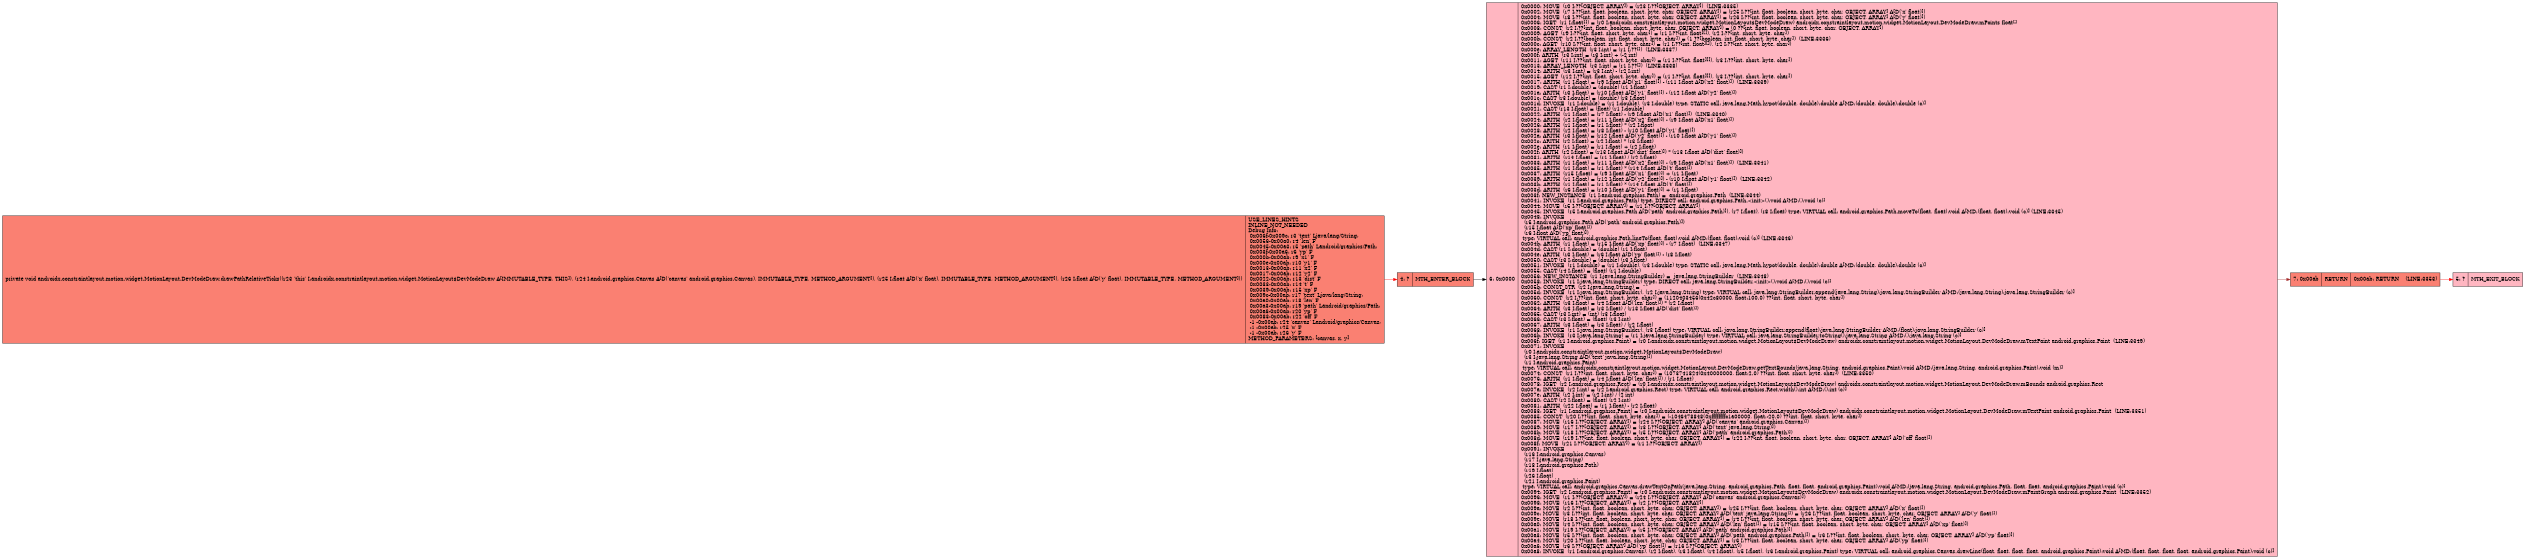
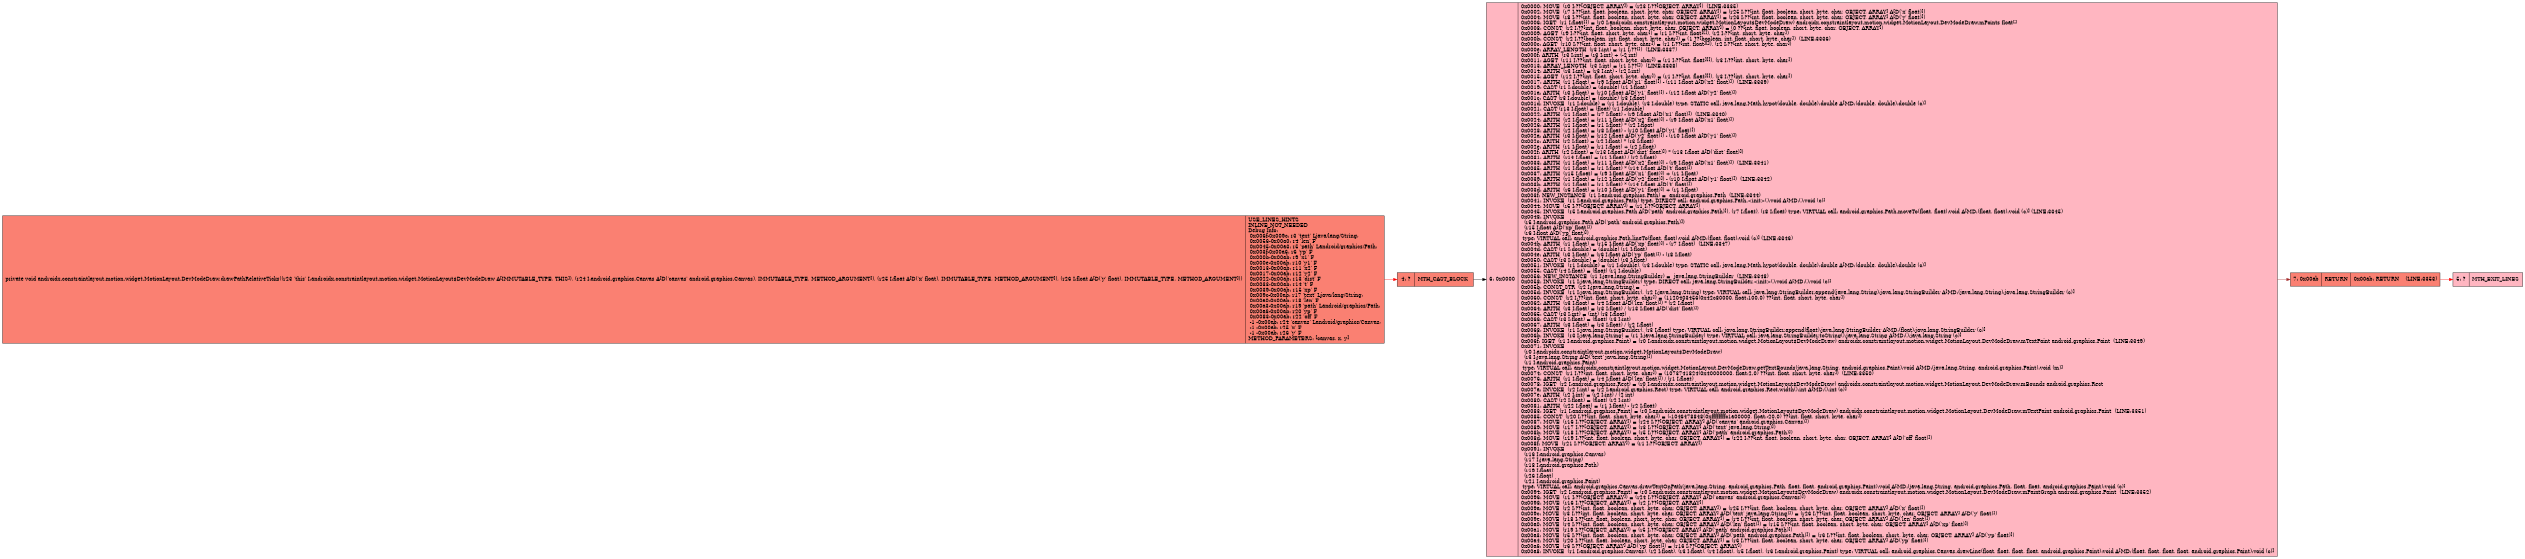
  digraph {
    rankdir=LR
    node [fillcolor=salmon shape=record style=filled]
    edge [color=red]
-   n1 [label="{4\:\ ?|MTH_ENTER_BLOCK\l}"]
+   n1 [label="{4\:\ ?|MTH_CAST_BLOCK\l}"]
    n2 [fillcolor=lightpink label="{6\:\ 0x0000|0x0000: MOVE  (r0 I:??[OBJECT, ARRAY]) = (r23 I:??[OBJECT, ARRAY])  (LINE:3335)\l0x0002: MOVE  (r7 I:??[int, float, boolean, short, byte, char, OBJECT, ARRAY]) = (r25 I:??[int, float, boolean, short, byte, char, OBJECT, ARRAY] A[D('x' float)]) \l0x0004: MOVE  (r8 I:??[int, float, boolean, short, byte, char, OBJECT, ARRAY]) = (r26 I:??[int, float, boolean, short, byte, char, OBJECT, ARRAY] A[D('y' float)]) \l0x0006: IGET  (r1 I:float[]) = (r0 I:androidx.constraintlayout.motion.widget.MotionLayout$DevModeDraw) androidx.constraintlayout.motion.widget.MotionLayout.DevModeDraw.mPoints float[] \l0x0008: CONST  (r2 I:??[int, float, boolean, short, byte, char, OBJECT, ARRAY]) = (0 ??[int, float, boolean, short, byte, char, OBJECT, ARRAY]) \l0x0009: AGET  (r9 I:??[int, float, short, byte, char]) = (r1 I:??[int, float][]), (r2 I:??[int, short, byte, char]) \l0x000b: CONST  (r2 I:??[boolean, int, float, short, byte, char]) = (1 ??[boolean, int, float, short, byte, char])  (LINE:3336)\l0x000c: AGET  (r10 I:??[int, float, short, byte, char]) = (r1 I:??[int, float][]), (r2 I:??[int, short, byte, char]) \l0x000e: ARRAY_LENGTH  (r3 I:int) = (r1 I:??[])  (LINE:3337)\l0x000f: ARITH  (r3 I:int) = (r3 I:int) + (\-2 int) \l0x0011: AGET  (r11 I:??[int, float, short, byte, char]) = (r1 I:??[int, float][]), (r3 I:??[int, short, byte, char]) \l0x0013: ARRAY_LENGTH  (r3 I:int) = (r1 I:??[])  (LINE:3338)\l0x0014: ARITH  (r3 I:int) = (r3 I:int) \- (r2 I:int) \l0x0015: AGET  (r12 I:??[int, float, short, byte, char]) = (r1 I:??[int, float][]), (r3 I:??[int, short, byte, char]) \l0x0017: ARITH  (r1 I:float) = (r9 I:float A[D('x1' float)]) \- (r11 I:float A[D('x2' float)])  (LINE:3339)\l0x0019: CAST (r1 I:double) = (double) (r1 I:float) \l0x001a: ARITH  (r3 I:float) = (r10 I:float A[D('y1' float)]) \- (r12 I:float A[D('y2' float)]) \l0x001c: CAST (r3 I:double) = (double) (r3 I:float) \l0x001d: INVOKE  (r1 I:double) = (r1 I:double), (r3 I:double) type: STATIC call: java.lang.Math.hypot(double, double):double A[MD:(double, double):double (c)]\l0x0021: CAST (r13 I:float) = (float) (r1 I:double) \l0x0022: ARITH  (r1 I:float) = (r7 I:float) \- (r9 I:float A[D('x1' float)])  (LINE:3340)\l0x0024: ARITH  (r2 I:float) = (r11 I:float A[D('x2' float)]) \- (r9 I:float A[D('x1' float)]) \l0x0026: ARITH  (r1 I:float) = (r1 I:float) * (r2 I:float) \l0x0028: ARITH  (r2 I:float) = (r8 I:float) \- (r10 I:float A[D('y1' float)]) \l0x002a: ARITH  (r3 I:float) = (r12 I:float A[D('y2' float)]) \- (r10 I:float A[D('y1' float)]) \l0x002c: ARITH  (r2 I:float) = (r2 I:float) * (r3 I:float) \l0x002e: ARITH  (r1 I:float) = (r1 I:float) + (r2 I:float) \l0x002f: ARITH  (r2 I:float) = (r13 I:float A[D('dist' float)]) * (r13 I:float A[D('dist' float)]) \l0x0031: ARITH  (r14 I:float) = (r1 I:float) \/ (r2 I:float) \l0x0033: ARITH  (r1 I:float) = (r11 I:float A[D('x2' float)]) \- (r9 I:float A[D('x1' float)])  (LINE:3341)\l0x0035: ARITH  (r1 I:float) = (r1 I:float) * (r14 I:float A[D('t' float)]) \l0x0037: ARITH  (r15 I:float) = (r9 I:float A[D('x1' float)]) + (r1 I:float) \l0x0039: ARITH  (r1 I:float) = (r12 I:float A[D('y2' float)]) \- (r10 I:float A[D('y1' float)])  (LINE:3342)\l0x003b: ARITH  (r1 I:float) = (r1 I:float) * (r14 I:float A[D('t' float)]) \l0x003d: ARITH  (r6 I:float) = (r10 I:float A[D('y1' float)]) + (r1 I:float) \l0x003f: NEW_INSTANCE  (r1 I:android.graphics.Path) =  android.graphics.Path  (LINE:3344)\l0x0041: INVOKE  (r1 I:android.graphics.Path) type: DIRECT call: android.graphics.Path.\<init\>():void A[MD:():void (c)]\l0x0044: MOVE  (r5 I:??[OBJECT, ARRAY]) = (r1 I:??[OBJECT, ARRAY]) \l0x0045: INVOKE  (r5 I:android.graphics.Path A[D('path' android.graphics.Path)]), (r7 I:float), (r8 I:float) type: VIRTUAL call: android.graphics.Path.moveTo(float, float):void A[MD:(float, float):void (c)] (LINE:3345)\l0x0048: INVOKE  \l  (r5 I:android.graphics.Path A[D('path' android.graphics.Path)])\l  (r15 I:float A[D('xp' float)])\l  (r6 I:float A[D('yp' float)])\l type: VIRTUAL call: android.graphics.Path.lineTo(float, float):void A[MD:(float, float):void (c)] (LINE:3346)\l0x004b: ARITH  (r1 I:float) = (r15 I:float A[D('xp' float)]) \- (r7 I:float)  (LINE:3347)\l0x004d: CAST (r1 I:double) = (double) (r1 I:float) \l0x004e: ARITH  (r3 I:float) = (r6 I:float A[D('yp' float)]) \- (r8 I:float) \l0x0050: CAST (r3 I:double) = (double) (r3 I:float) \l0x0051: INVOKE  (r1 I:double) = (r1 I:double), (r3 I:double) type: STATIC call: java.lang.Math.hypot(double, double):double A[MD:(double, double):double (c)]\l0x0055: CAST (r4 I:float) = (float) (r1 I:double) \l0x0056: NEW_INSTANCE  (r1 I:java.lang.StringBuilder) =  java.lang.StringBuilder  (LINE:3348)\l0x0058: INVOKE  (r1 I:java.lang.StringBuilder) type: DIRECT call: java.lang.StringBuilder.\<init\>():void A[MD:():void (c)]\l0x005b: CONST_STR  (r2 I:java.lang.String) =  \"\" \l0x005d: INVOKE  (r1 I:java.lang.StringBuilder), (r2 I:java.lang.String) type: VIRTUAL call: java.lang.StringBuilder.append(java.lang.String):java.lang.StringBuilder A[MD:(java.lang.String):java.lang.StringBuilder (c)]\l0x0060: CONST  (r2 I:??[int, float, short, byte, char]) = (1120403456(0x42c80000, float:100.0) ??[int, float, short, byte, char]) \l0x0062: ARITH  (r3 I:float) = (r4 I:float A[D('len' float)]) * (r2 I:float) \l0x0064: ARITH  (r3 I:float) = (r3 I:float) \/ (r13 I:float A[D('dist' float)]) \l0x0065: CAST (r3 I:int) = (int) (r3 I:float) \l0x0066: CAST (r3 I:float) = (float) (r3 I:int) \l0x0067: ARITH  (r3 I:float) = (r3 I:float) \/ (r2 I:float) \l0x0068: INVOKE  (r1 I:java.lang.StringBuilder), (r3 I:float) type: VIRTUAL call: java.lang.StringBuilder.append(float):java.lang.StringBuilder A[MD:(float):java.lang.StringBuilder (c)]\l0x006b: INVOKE  (r3 I:java.lang.String) = (r1 I:java.lang.StringBuilder) type: VIRTUAL call: java.lang.StringBuilder.toString():java.lang.String A[MD:():java.lang.String (c)]\l0x006f: IGET  (r1 I:android.graphics.Paint) = (r0 I:androidx.constraintlayout.motion.widget.MotionLayout$DevModeDraw) androidx.constraintlayout.motion.widget.MotionLayout.DevModeDraw.mTextPaint android.graphics.Paint  (LINE:3349)\l0x0071: INVOKE  \l  (r0 I:androidx.constraintlayout.motion.widget.MotionLayout$DevModeDraw)\l  (r3 I:java.lang.String A[D('text' java.lang.String)])\l  (r1 I:android.graphics.Paint)\l type: VIRTUAL call: androidx.constraintlayout.motion.widget.MotionLayout.DevModeDraw.getTextBounds(java.lang.String, android.graphics.Paint):void A[MD:(java.lang.String, android.graphics.Paint):void (m)]\l0x0074: CONST  (r1 I:??[int, float, short, byte, char]) = (1073741824(0x40000000, float:2.0) ??[int, float, short, byte, char])  (LINE:3350)\l0x0076: ARITH  (r1 I:float) = (r4 I:float A[D('len' float)]) \/ (r1 I:float) \l0x0078: IGET  (r2 I:android.graphics.Rect) = (r0 I:androidx.constraintlayout.motion.widget.MotionLayout$DevModeDraw) androidx.constraintlayout.motion.widget.MotionLayout.DevModeDraw.mBounds android.graphics.Rect \l0x007a: INVOKE  (r2 I:int) = (r2 I:android.graphics.Rect) type: VIRTUAL call: android.graphics.Rect.width():int A[MD:():int (c)]\l0x007e: ARITH  (r2 I:int) = (r2 I:int) \/ (2 int) \l0x0080: CAST (r2 I:float) = (float) (r2 I:int) \l0x0081: ARITH  (r22 I:float) = (r1 I:float) \- (r2 I:float) \l0x0083: IGET  (r1 I:android.graphics.Paint) = (r0 I:androidx.constraintlayout.motion.widget.MotionLayout$DevModeDraw) androidx.constraintlayout.motion.widget.MotionLayout.DevModeDraw.mTextPaint android.graphics.Paint  (LINE:3351)\l0x0085: CONST  (r20 I:??[int, float, short, byte, char]) = (\-1046478848(0xffffffffc1a00000, float:\-20.0) ??[int, float, short, byte, char]) \l0x0087: MOVE  (r16 I:??[OBJECT, ARRAY]) = (r24 I:??[OBJECT, ARRAY] A[D('canvas' android.graphics.Canvas)]) \l0x0089: MOVE  (r17 I:??[OBJECT, ARRAY]) = (r3 I:??[OBJECT, ARRAY] A[D('text' java.lang.String)]) \l0x008b: MOVE  (r18 I:??[OBJECT, ARRAY]) = (r5 I:??[OBJECT, ARRAY] A[D('path' android.graphics.Path)]) \l0x008d: MOVE  (r19 I:??[int, float, boolean, short, byte, char, OBJECT, ARRAY]) = (r22 I:??[int, float, boolean, short, byte, char, OBJECT, ARRAY] A[D('off' float)]) \l0x008f: MOVE  (r21 I:??[OBJECT, ARRAY]) = (r1 I:??[OBJECT, ARRAY]) \l0x0091: INVOKE  \l  (r16 I:android.graphics.Canvas)\l  (r17 I:java.lang.String)\l  (r18 I:android.graphics.Path)\l  (r19 I:float)\l  (r26 I:float)\l  (r21 I:android.graphics.Paint)\l type: VIRTUAL call: android.graphics.Canvas.drawTextOnPath(java.lang.String, android.graphics.Path, float, float, android.graphics.Paint):void A[MD:(java.lang.String, android.graphics.Path, float, float, android.graphics.Paint):void (c)]\l0x0094: IGET  (r2 I:android.graphics.Paint) = (r0 I:androidx.constraintlayout.motion.widget.MotionLayout$DevModeDraw) androidx.constraintlayout.motion.widget.MotionLayout.DevModeDraw.mPaintGraph android.graphics.Paint  (LINE:3352)\l0x0096: MOVE  (r1 I:??[OBJECT, ARRAY]) = (r24 I:??[OBJECT, ARRAY] A[D('canvas' android.graphics.Canvas)]) \l0x0098: MOVE  (r16 I:??[OBJECT, ARRAY]) = (r2 I:??[OBJECT, ARRAY]) \l0x009a: MOVE  (r2 I:??[int, float, boolean, short, byte, char, OBJECT, ARRAY]) = (r25 I:??[int, float, boolean, short, byte, char, OBJECT, ARRAY] A[D('x' float)]) \l0x009c: MOVE  (r3 I:??[int, float, boolean, short, byte, char, OBJECT, ARRAY] A[D('text' java.lang.String)]) = (r26 I:??[int, float, boolean, short, byte, char, OBJECT, ARRAY] A[D('y' float)]) \l0x009e: MOVE  (r18 I:??[int, float, boolean, short, byte, char, OBJECT, ARRAY]) = (r4 I:??[int, float, boolean, short, byte, char, OBJECT, ARRAY] A[D('len' float)]) \l0x00a0: MOVE  (r4 I:??[int, float, boolean, short, byte, char, OBJECT, ARRAY] A[D('len' float)]) = (r15 I:??[int, float, boolean, short, byte, char, OBJECT, ARRAY] A[D('xp' float)]) \l0x00a1: MOVE  (r19 I:??[OBJECT, ARRAY]) = (r5 I:??[OBJECT, ARRAY] A[D('path' android.graphics.Path)]) \l0x00a3: MOVE  (r5 I:??[int, float, boolean, short, byte, char, OBJECT, ARRAY] A[D('path' android.graphics.Path)]) = (r6 I:??[int, float, boolean, short, byte, char, OBJECT, ARRAY] A[D('yp' float)]) \l0x00a4: MOVE  (r20 I:??[int, float, boolean, short, byte, char, OBJECT, ARRAY]) = (r6 I:??[int, float, boolean, short, byte, char, OBJECT, ARRAY] A[D('yp' float)]) \l0x00a6: MOVE  (r6 I:??[OBJECT, ARRAY] A[D('yp' float)]) = (r16 I:??[OBJECT, ARRAY]) \l0x00a8: INVOKE  (r1 I:android.graphics.Canvas), (r2 I:float), (r3 I:float), (r4 I:float), (r5 I:float), (r6 I:android.graphics.Paint) type: VIRTUAL call: android.graphics.Canvas.drawLine(float, float, float, float, android.graphics.Paint):void A[MD:(float, float, float, float, android.graphics.Paint):void (c)]\l}"]
    n3 [label="{7\:\ 0x00ab|RETURN\l|0x00ab: RETURN    (LINE:3353)\l}"]
-   n4 [fillcolor=lightpink label="{5\:\ ?|MTH_EXIT_BLOCK\l}"]
+   n4 [fillcolor=lightpink label="{5\:\ ?|MTH_EXIT_LINES\l}"]
    n5 [label="{private void androidx.constraintlayout.motion.widget.MotionLayout.DevModeDraw.drawPathRelativeTicks((r23 'this' I:androidx.constraintlayout.motion.widget.MotionLayout$DevModeDraw A[IMMUTABLE_TYPE, THIS]), (r24 I:android.graphics.Canvas A[D('canvas' android.graphics.Canvas), IMMUTABLE_TYPE, METHOD_ARGUMENT]), (r25 I:float A[D('x' float), IMMUTABLE_TYPE, METHOD_ARGUMENT]), (r26 I:float A[D('y' float), IMMUTABLE_TYPE, METHOD_ARGUMENT]))  | USE_LINES_HINTS\lINLINE_NOT_NEEDED\lDebug Info:\l  0x006f\-0x009c: r3 'text' Ljava\/lang\/String;\l  0x0056\-0x00a0: r4 'len' F\l  0x0045\-0x00a3: r5 'path' Landroid\/graphics\/Path;\l  0x003f\-0x00a6: r6 'yp' F\l  0x000b\-0x00ab: r9 'x1' F\l  0x000e\-0x00ab: r10 'y1' F\l  0x0013\-0x00ab: r11 'x2' F\l  0x0017\-0x00ab: r12 'y2' F\l  0x0022\-0x00ab: r13 'dist' F\l  0x0033\-0x00ab: r14 't' F\l  0x0039\-0x00ab: r15 'xp' F\l  0x009c\-0x00ab: r17 'text' Ljava\/lang\/String;\l  0x00a0\-0x00ab: r18 'len' F\l  0x00a3\-0x00ab: r19 'path' Landroid\/graphics\/Path;\l  0x00a6\-0x00ab: r20 'yp' F\l  0x0083\-0x00ab: r22 'off' F\l  \-1 \-0x00ab: r24 'canvas' Landroid\/graphics\/Canvas;\l  \-1 \-0x00ab: r25 'x' F\l  \-1 \-0x00ab: r26 'y' F\lMETHOD_PARAMETERS: [canvas, x, y]\l}"]
    n1 -> n2 [color=black]
    n2 -> n3 [color=brown]
    n3 -> n4
    n5 -> n1
  }
